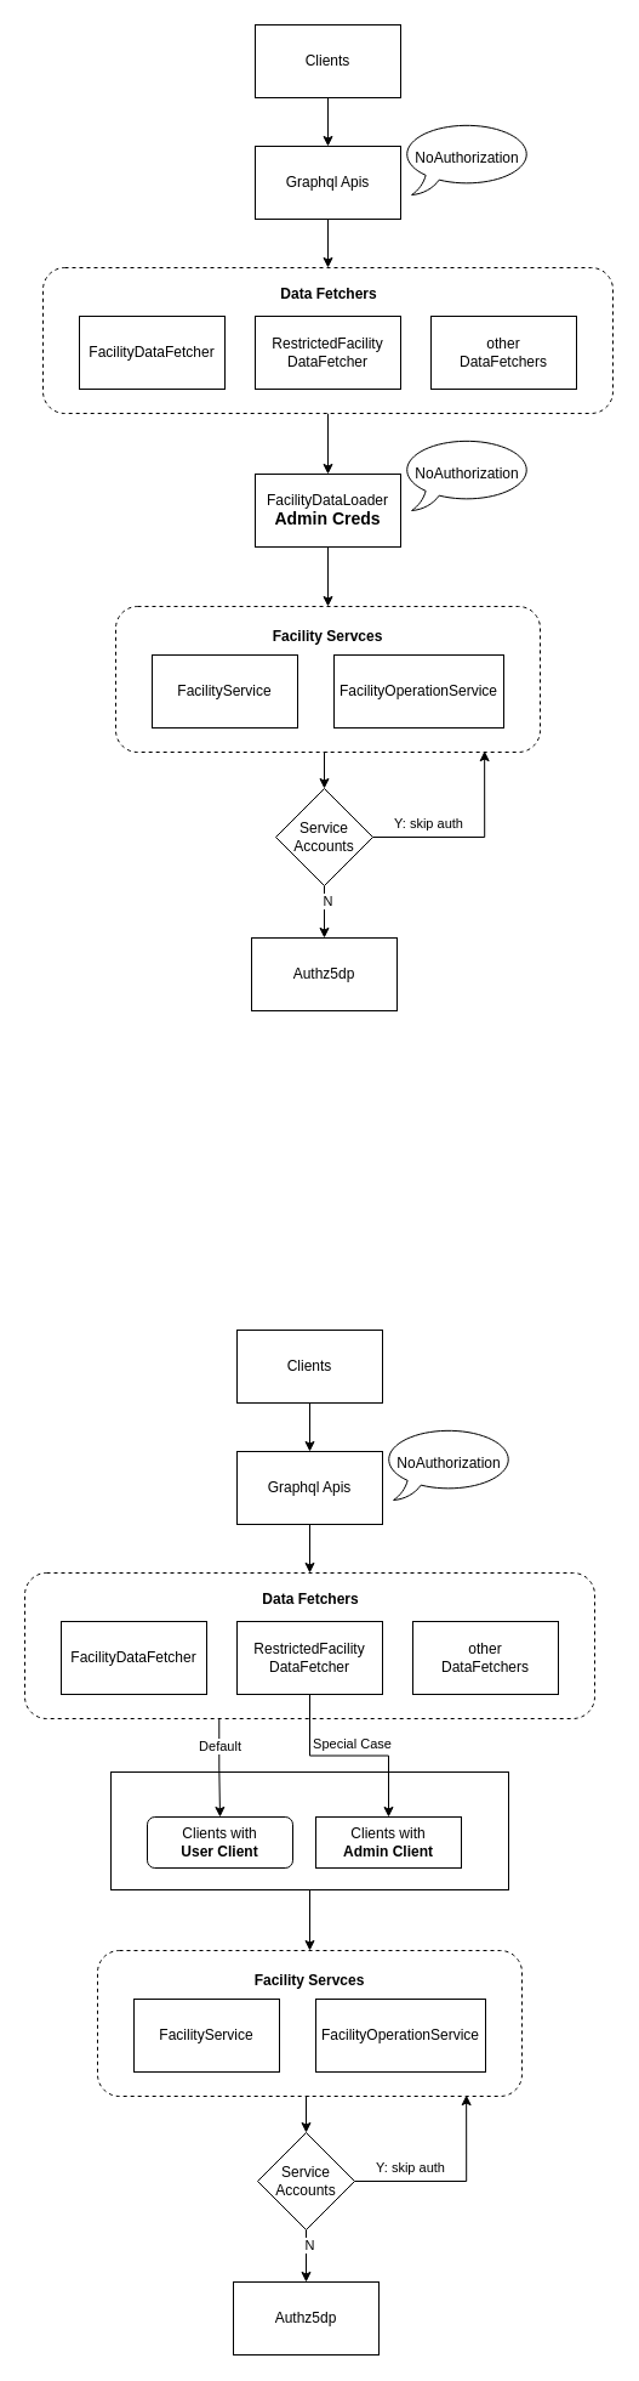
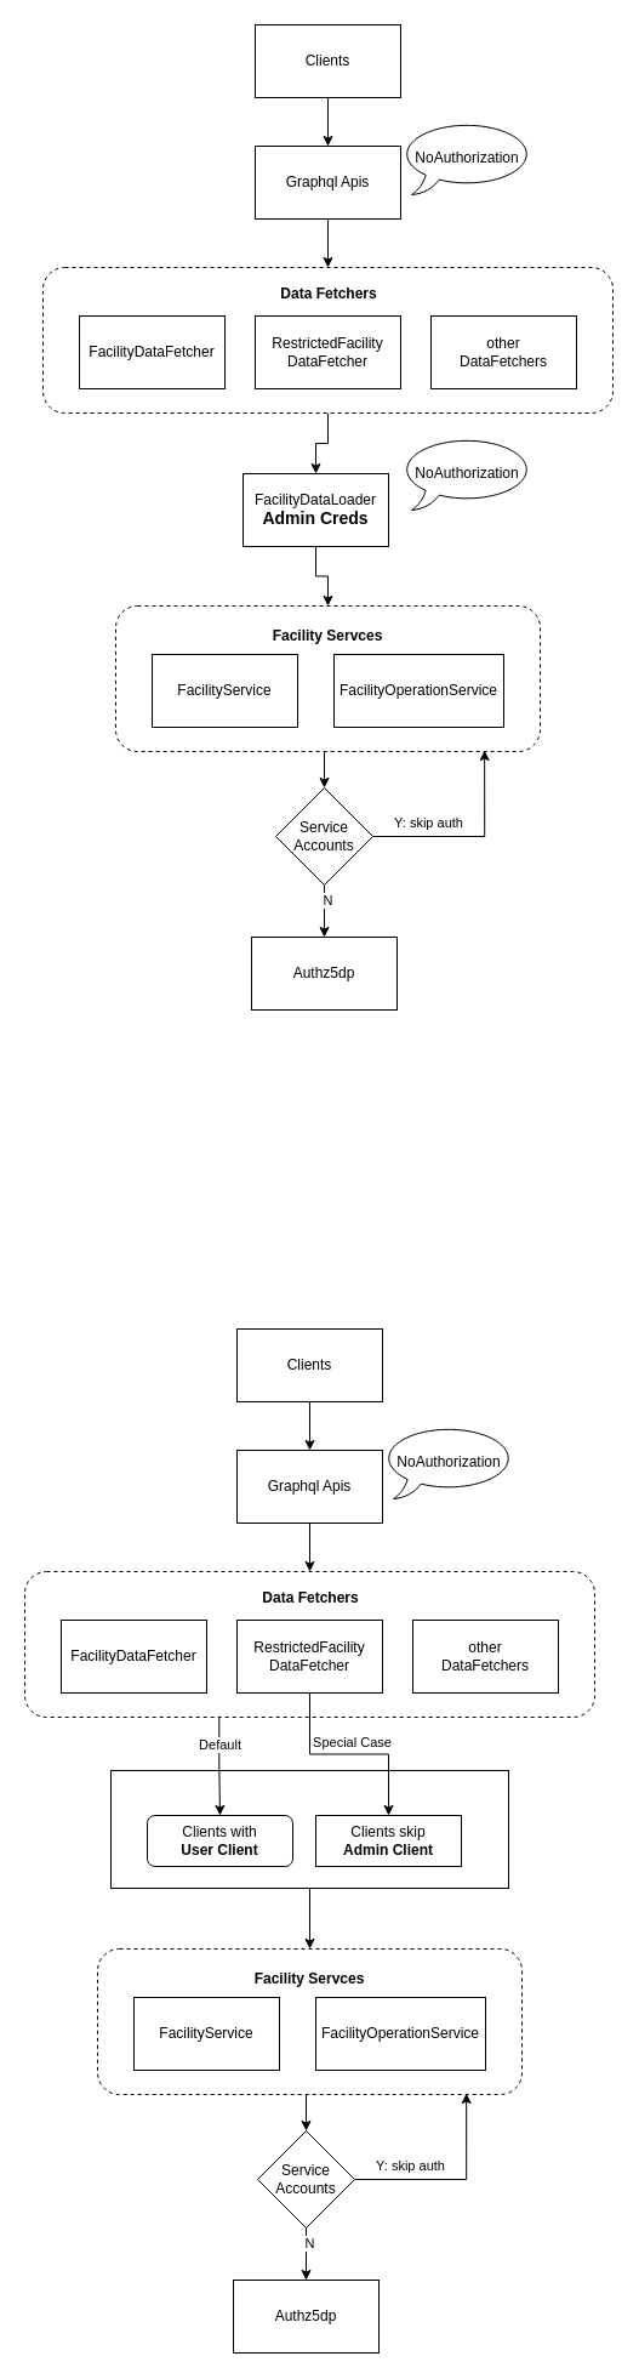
  <mxCell id="0" />
  <mxCell id="1" parent="0" />
  <mxCell id="2" value="" style="rounded=0;whiteSpace=wrap;html=1;" vertex="1" parent="1"><mxGeometry x="91" y="1459" width="328" height="97" as="geometry" /></mxCell>
  <mxCell id="3" style="edgeStyle=orthogonalEdgeStyle;rounded=0;orthogonalLoop=1;jettySize=auto;html=1;exitX=0.5;exitY=1;exitDx=0;exitDy=0;entryX=0.5;entryY=0;entryDx=0;entryDy=0;" edge="1" parent="1" source="4" target="24"><mxGeometry relative="1" as="geometry" /></mxCell>
  <mxCell id="4" value="" style="rounded=1;whiteSpace=wrap;html=1;dashed=1;" vertex="1" parent="1"><mxGeometry x="95" y="499" width="350" height="120" as="geometry" /></mxCell>
  <mxCell id="5" style="edgeStyle=orthogonalEdgeStyle;rounded=0;orthogonalLoop=1;jettySize=auto;html=1;exitX=0.5;exitY=1;exitDx=0;exitDy=0;entryX=0.5;entryY=0;entryDx=0;entryDy=0;" edge="1" parent="1" source="6" target="10"><mxGeometry relative="1" as="geometry" /></mxCell>
  <mxCell id="6" value="" style="rounded=1;whiteSpace=wrap;html=1;dashed=1;" vertex="1" parent="1"><mxGeometry x="35" y="220" width="470" height="120" as="geometry" /></mxCell>
  <mxCell id="7" style="edgeStyle=orthogonalEdgeStyle;rounded=0;orthogonalLoop=1;jettySize=auto;html=1;exitX=0.5;exitY=1;exitDx=0;exitDy=0;entryX=0.5;entryY=0;entryDx=0;entryDy=0;" edge="1" parent="1" source="8" target="6"><mxGeometry relative="1" as="geometry" /></mxCell>
  <mxCell id="8" value="Graphql Apis" style="rounded=0;whiteSpace=wrap;html=1;" vertex="1" parent="1"><mxGeometry x="210" y="120" width="120" height="60" as="geometry" /></mxCell>
  <mxCell id="9" style="edgeStyle=orthogonalEdgeStyle;rounded=0;orthogonalLoop=1;jettySize=auto;html=1;exitX=0.5;exitY=1;exitDx=0;exitDy=0;entryX=0.5;entryY=0;entryDx=0;entryDy=0;" edge="1" parent="1" source="10" target="4"><mxGeometry relative="1" as="geometry" /></mxCell>
- <mxCell id="10" value="FacilityDataLoader&lt;div&gt;&lt;b&gt;&lt;font style=&quot;font-size: 14px;&quot;&gt;Admin Creds&lt;/font&gt;&lt;/b&gt;&lt;/div&gt;" style="rounded=0;whiteSpace=wrap;html=1;" vertex="1" parent="1"><mxGeometry x="210" y="390" width="120" height="60" as="geometry" /></mxCell>
+ <mxCell id="10" value="FacilityDataLoader&lt;div&gt;&lt;b&gt;&lt;font style=&quot;font-size: 14px;&quot;&gt;Admin Creds&lt;/font&gt;&lt;/b&gt;&lt;/div&gt;" style="rounded=0;whiteSpace=wrap;html=1;" vertex="1" parent="1"><mxGeometry x="200" y="390" width="120" height="60" as="geometry" /></mxCell>
  <mxCell id="11" value="FacilityDataFetcher" style="rounded=0;whiteSpace=wrap;html=1;" vertex="1" parent="1"><mxGeometry x="65" y="260" width="120" height="60" as="geometry" /></mxCell>
  <mxCell id="12" value="RestrictedFacility&lt;br&gt;DataFetcher" style="rounded=0;whiteSpace=wrap;html=1;" vertex="1" parent="1"><mxGeometry x="210" y="260" width="120" height="60" as="geometry" /></mxCell>
  <mxCell id="13" value="other&lt;br&gt;DataFetchers" style="rounded=0;whiteSpace=wrap;html=1;" vertex="1" parent="1"><mxGeometry x="355" y="260" width="120" height="60" as="geometry" /></mxCell>
  <mxCell id="14" value="&lt;b&gt;Data Fetchers&lt;/b&gt;" style="text;html=1;align=center;verticalAlign=middle;whiteSpace=wrap;rounded=0;" vertex="1" parent="1"><mxGeometry x="216" y="227" width="110" height="30" as="geometry" /></mxCell>
  <mxCell id="15" value="FacilityService" style="rounded=0;whiteSpace=wrap;html=1;" vertex="1" parent="1"><mxGeometry x="125" y="539" width="120" height="60" as="geometry" /></mxCell>
  <mxCell id="16" value="FacilityOperationService" style="rounded=0;whiteSpace=wrap;html=1;" vertex="1" parent="1"><mxGeometry x="275" y="539" width="140" height="60" as="geometry" /></mxCell>
  <mxCell id="17" value="NoAuthorization" style="whiteSpace=wrap;html=1;shape=mxgraph.basic.oval_callout" vertex="1" parent="1"><mxGeometry x="330" y="100" width="110" height="60" as="geometry" /></mxCell>
  <mxCell id="18" value="NoAuthorization" style="whiteSpace=wrap;html=1;shape=mxgraph.basic.oval_callout" vertex="1" parent="1"><mxGeometry x="330" y="360" width="110" height="60" as="geometry" /></mxCell>
  <mxCell id="19" style="edgeStyle=orthogonalEdgeStyle;rounded=0;orthogonalLoop=1;jettySize=auto;html=1;exitX=0.5;exitY=1;exitDx=0;exitDy=0;entryX=0.5;entryY=0;entryDx=0;entryDy=0;" edge="1" parent="1" source="20" target="8"><mxGeometry relative="1" as="geometry" /></mxCell>
  <mxCell id="20" value="Clients" style="rounded=0;whiteSpace=wrap;html=1;" vertex="1" parent="1"><mxGeometry x="210" y="20" width="120" height="60" as="geometry" /></mxCell>
  <mxCell id="21" value="&lt;b&gt;Facility Servces&lt;/b&gt;" style="text;html=1;align=center;verticalAlign=middle;whiteSpace=wrap;rounded=0;" vertex="1" parent="1"><mxGeometry x="215" y="509" width="110" height="30" as="geometry" /></mxCell>
  <mxCell id="22" value="" style="edgeStyle=orthogonalEdgeStyle;rounded=0;orthogonalLoop=1;jettySize=auto;html=1;" edge="1" parent="1" source="24" target="25"><mxGeometry relative="1" as="geometry" /></mxCell>
  <mxCell id="23" value="N" style="edgeLabel;html=1;align=center;verticalAlign=middle;resizable=0;points=[];" vertex="1" connectable="0" parent="22"><mxGeometry x="-0.439" y="2" relative="1" as="geometry"><mxPoint as="offset" /></mxGeometry></mxCell>
  <mxCell id="24" value="Service&lt;br&gt;Accounts" style="rhombus;whiteSpace=wrap;html=1;" vertex="1" parent="1"><mxGeometry x="227" y="649" width="80" height="80" as="geometry" /></mxCell>
  <mxCell id="25" value="Authz5dp" style="whiteSpace=wrap;html=1;" vertex="1" parent="1"><mxGeometry x="207" y="772" width="120" height="60" as="geometry" /></mxCell>
  <mxCell id="26" style="edgeStyle=orthogonalEdgeStyle;rounded=0;orthogonalLoop=1;jettySize=auto;html=1;exitX=1;exitY=0.5;exitDx=0;exitDy=0;entryX=0.869;entryY=0.992;entryDx=0;entryDy=0;entryPerimeter=0;" edge="1" parent="1" source="24" target="4"><mxGeometry relative="1" as="geometry" /></mxCell>
  <mxCell id="27" value="Y: skip auth" style="edgeLabel;html=1;align=center;verticalAlign=middle;resizable=0;points=[];" vertex="1" connectable="0" parent="26"><mxGeometry x="-0.436" y="5" relative="1" as="geometry"><mxPoint x="-1" y="-7" as="offset" /></mxGeometry></mxCell>
  <mxCell id="28" style="edgeStyle=orthogonalEdgeStyle;rounded=0;orthogonalLoop=1;jettySize=auto;html=1;exitX=0.5;exitY=1;exitDx=0;exitDy=0;entryX=0.5;entryY=0;entryDx=0;entryDy=0;" edge="1" parent="1" source="29" target="49"><mxGeometry relative="1" as="geometry" /></mxCell>
  <mxCell id="29" value="" style="rounded=1;whiteSpace=wrap;html=1;dashed=1;" vertex="1" parent="1"><mxGeometry x="80" y="1606" width="350" height="120" as="geometry" /></mxCell>
  <mxCell id="30" value="Default" style="edgeStyle=orthogonalEdgeStyle;rounded=0;orthogonalLoop=1;jettySize=auto;html=1;exitX=0.341;exitY=1;exitDx=0;exitDy=0;exitPerimeter=0;" edge="1" parent="1" source="31" target="53"><mxGeometry x="-0.437" y="1" relative="1" as="geometry"><Array as="points" /><mxPoint as="offset" /></mxGeometry></mxCell>
  <mxCell id="31" value="" style="rounded=1;whiteSpace=wrap;html=1;dashed=1;" vertex="1" parent="1"><mxGeometry x="20" y="1295" width="470" height="120" as="geometry" /></mxCell>
  <mxCell id="32" style="edgeStyle=orthogonalEdgeStyle;rounded=0;orthogonalLoop=1;jettySize=auto;html=1;exitX=0.5;exitY=1;exitDx=0;exitDy=0;entryX=0.5;entryY=0;entryDx=0;entryDy=0;" edge="1" parent="1" source="33" target="31"><mxGeometry relative="1" as="geometry" /></mxCell>
  <mxCell id="33" value="Graphql Apis" style="rounded=0;whiteSpace=wrap;html=1;" vertex="1" parent="1"><mxGeometry x="195" y="1195" width="120" height="60" as="geometry" /></mxCell>
  <mxCell id="34" style="edgeStyle=orthogonalEdgeStyle;rounded=0;orthogonalLoop=1;jettySize=auto;html=1;exitX=0.5;exitY=1;exitDx=0;exitDy=0;entryX=0.5;entryY=0;entryDx=0;entryDy=0;" edge="1" parent="1" source="2" target="29"><mxGeometry relative="1" as="geometry" /></mxCell>
  <mxCell id="35" value="FacilityDataFetcher" style="rounded=0;whiteSpace=wrap;html=1;" vertex="1" parent="1"><mxGeometry x="50" y="1335" width="120" height="60" as="geometry" /></mxCell>
  <mxCell id="36" style="edgeStyle=orthogonalEdgeStyle;rounded=0;orthogonalLoop=1;jettySize=auto;html=1;exitX=0.5;exitY=1;exitDx=0;exitDy=0;" edge="1" parent="1" source="38" target="54"><mxGeometry relative="1" as="geometry" /></mxCell>
  <mxCell id="37" value="Special Case" style="edgeLabel;html=1;align=center;verticalAlign=middle;resizable=0;points=[];" vertex="1" connectable="0" parent="36"><mxGeometry x="-0.024" y="3" relative="1" as="geometry"><mxPoint x="4" y="-7" as="offset" /></mxGeometry></mxCell>
  <mxCell id="38" value="RestrictedFacility&lt;br&gt;DataFetcher" style="rounded=0;whiteSpace=wrap;html=1;" vertex="1" parent="1"><mxGeometry x="195" y="1335" width="120" height="60" as="geometry" /></mxCell>
  <mxCell id="39" value="other&lt;br&gt;DataFetchers" style="rounded=0;whiteSpace=wrap;html=1;" vertex="1" parent="1"><mxGeometry x="340" y="1335" width="120" height="60" as="geometry" /></mxCell>
  <mxCell id="40" value="&lt;b&gt;Data Fetchers&lt;/b&gt;" style="text;html=1;align=center;verticalAlign=middle;whiteSpace=wrap;rounded=0;" vertex="1" parent="1"><mxGeometry x="201" y="1302" width="110" height="30" as="geometry" /></mxCell>
  <mxCell id="41" value="FacilityService" style="rounded=0;whiteSpace=wrap;html=1;" vertex="1" parent="1"><mxGeometry x="110" y="1646" width="120" height="60" as="geometry" /></mxCell>
  <mxCell id="42" value="FacilityOperationService" style="rounded=0;whiteSpace=wrap;html=1;" vertex="1" parent="1"><mxGeometry x="260" y="1646" width="140" height="60" as="geometry" /></mxCell>
  <mxCell id="43" value="NoAuthorization" style="whiteSpace=wrap;html=1;shape=mxgraph.basic.oval_callout" vertex="1" parent="1"><mxGeometry x="315" y="1175" width="110" height="60" as="geometry" /></mxCell>
  <mxCell id="44" style="edgeStyle=orthogonalEdgeStyle;rounded=0;orthogonalLoop=1;jettySize=auto;html=1;exitX=0.5;exitY=1;exitDx=0;exitDy=0;entryX=0.5;entryY=0;entryDx=0;entryDy=0;" edge="1" parent="1" source="45" target="33"><mxGeometry relative="1" as="geometry" /></mxCell>
  <mxCell id="45" value="Clients" style="rounded=0;whiteSpace=wrap;html=1;" vertex="1" parent="1"><mxGeometry x="195" y="1095" width="120" height="60" as="geometry" /></mxCell>
  <mxCell id="46" value="&lt;b&gt;Facility Servces&lt;/b&gt;" style="text;html=1;align=center;verticalAlign=middle;whiteSpace=wrap;rounded=0;" vertex="1" parent="1"><mxGeometry x="200" y="1616" width="110" height="30" as="geometry" /></mxCell>
  <mxCell id="47" value="" style="edgeStyle=orthogonalEdgeStyle;rounded=0;orthogonalLoop=1;jettySize=auto;html=1;" edge="1" parent="1" source="49" target="50"><mxGeometry relative="1" as="geometry" /></mxCell>
  <mxCell id="48" value="N" style="edgeLabel;html=1;align=center;verticalAlign=middle;resizable=0;points=[];" vertex="1" connectable="0" parent="47"><mxGeometry x="-0.439" y="2" relative="1" as="geometry"><mxPoint as="offset" /></mxGeometry></mxCell>
  <mxCell id="49" value="Service&lt;br&gt;Accounts" style="rhombus;whiteSpace=wrap;html=1;" vertex="1" parent="1"><mxGeometry x="212" y="1756" width="80" height="80" as="geometry" /></mxCell>
  <mxCell id="50" value="Authz5dp" style="whiteSpace=wrap;html=1;" vertex="1" parent="1"><mxGeometry x="192" y="1879" width="120" height="60" as="geometry" /></mxCell>
  <mxCell id="51" style="edgeStyle=orthogonalEdgeStyle;rounded=0;orthogonalLoop=1;jettySize=auto;html=1;exitX=1;exitY=0.5;exitDx=0;exitDy=0;entryX=0.869;entryY=0.992;entryDx=0;entryDy=0;entryPerimeter=0;" edge="1" parent="1" source="49" target="29"><mxGeometry relative="1" as="geometry" /></mxCell>
  <mxCell id="52" value="Y: skip auth" style="edgeLabel;html=1;align=center;verticalAlign=middle;resizable=0;points=[];" vertex="1" connectable="0" parent="51"><mxGeometry x="-0.436" y="5" relative="1" as="geometry"><mxPoint x="-1" y="-7" as="offset" /></mxGeometry></mxCell>
  <mxCell id="53" value="Clients with&lt;br&gt;&lt;b&gt;User Client&lt;/b&gt;" style="whiteSpace=wrap;html=1;rounded=1;" vertex="1" parent="1"><mxGeometry x="121" y="1496" width="120" height="42" as="geometry" /></mxCell>
- <mxCell id="54" value="Clients with&lt;br&gt;&lt;b&gt;Admin Client&lt;/b&gt;" style="rounded=0;whiteSpace=wrap;html=1;" vertex="1" parent="1"><mxGeometry x="260" y="1496" width="120" height="42" as="geometry" /></mxCell>
+ <mxCell id="54" value="Clients skip&lt;br&gt;&lt;b&gt;Admin Client&lt;/b&gt;" style="rounded=0;whiteSpace=wrap;html=1;" vertex="1" parent="1"><mxGeometry x="260" y="1496" width="120" height="42" as="geometry" /></mxCell>
